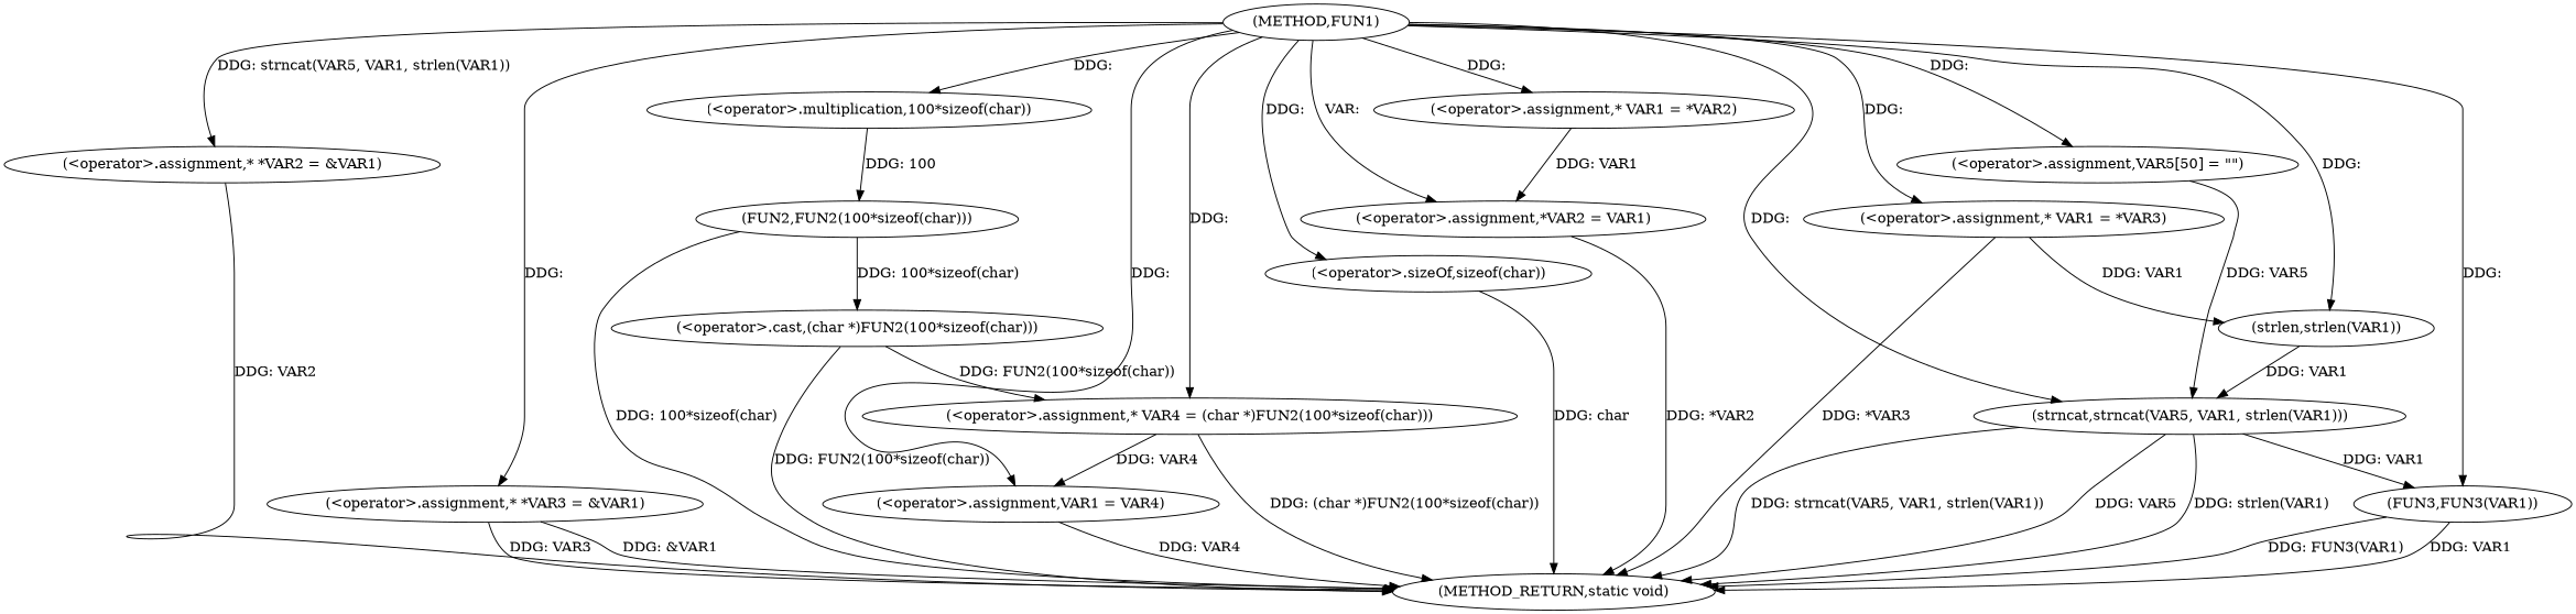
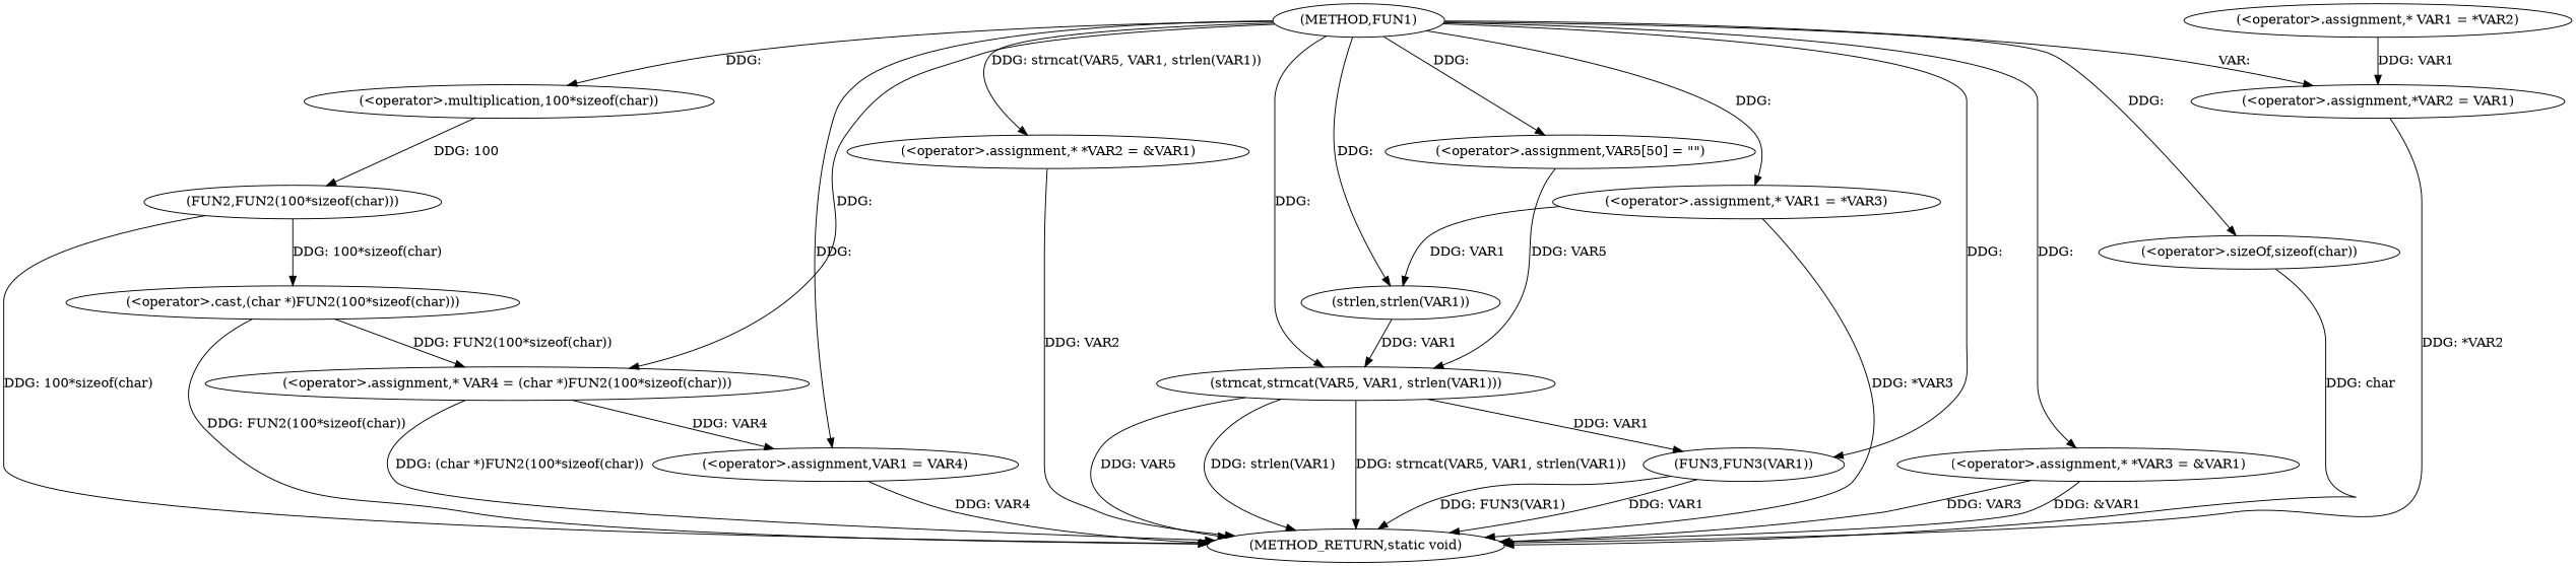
  digraph {
    n1 [label="(METHOD,FUN1)"]
    n2 [label="(<operator>.assignment,* *VAR2 = &VAR1)"]
    n3 [label="(<operator>.assignment,* *VAR3 = &VAR1)"]
    n4 [label="(<operator>.assignment,* VAR4 = (char *)FUN2(100*sizeof(char)))"]
    n5 [label="(<operator>.multiplication,100*sizeof(char))"]
    n6 [label="(<operator>.sizeOf,sizeof(char))"]
    n7 [label="(<operator>.assignment,VAR1 = VAR4)"]
    n8 [label="(<operator>.assignment,* VAR1 = *VAR2)"]
    n9 [label="(<operator>.assignment,*VAR2 = VAR1)"]
    n10 [label="(<operator>.assignment,* VAR1 = *VAR3)"]
    n11 [label="(<operator>.assignment,VAR5[50] = \"\")"]
    n12 [label="(strncat,strncat(VAR5, VAR1, strlen(VAR1)))"]
    n13 [label="(strlen,strlen(VAR1))"]
    n14 [label="(FUN3,FUN3(VAR1))"]
    n15 [label="(METHOD_RETURN,static void)"]
    n16 [label="(FUN2,FUN2(100*sizeof(char)))"]
    n17 [label="(<operator>.cast,(char *)FUN2(100*sizeof(char)))"]
    n1 -> n2 [label="DDG: strncat(VAR5, VAR1, strlen(VAR1))"]
    n1 -> n3 [label="DDG: "]
    n1 -> n4 [label="DDG: "]
    n1 -> n5 [label="DDG: "]
    n1 -> n6 [label="DDG: "]
    n1 -> n7 [label="DDG: "]
-   n1 -> n8 [label="DDG: "]
    n1 -> n9 [label="VAR: "]
    n1 -> n10 [label="DDG: "]
    n1 -> n11 [label="DDG: "]
    n1 -> n12 [label="DDG: "]
    n1 -> n13 [label="DDG: "]
    n1 -> n14 [label="DDG: "]
    n2 -> n15 [label="DDG: VAR2"]
    n3 -> n15 [label="DDG: VAR3"]
    n3 -> n15 [label="DDG: &VAR1"]
    n4 -> n7 [label="DDG: VAR4"]
    n4 -> n15 [label="DDG: (char *)FUN2(100*sizeof(char))"]
    n5 -> n16 [label="DDG: 100"]
    n6 -> n15 [label="DDG: char"]
    n7 -> n15 [label="DDG: VAR4"]
    n8 -> n9 [label="DDG: VAR1"]
    n9 -> n15 [label="DDG: *VAR2"]
    n10 -> n13 [label="DDG: VAR1"]
    n10 -> n15 [label="DDG: *VAR3"]
    n11 -> n12 [label="DDG: VAR5"]
    n12 -> n14 [label="DDG: VAR1"]
    n12 -> n15 [label="DDG: VAR5"]
    n12 -> n15 [label="DDG: strlen(VAR1)"]
    n12 -> n15 [label="DDG: strncat(VAR5, VAR1, strlen(VAR1))"]
    n13 -> n12 [label="DDG: VAR1"]
    n14 -> n15 [label="DDG: VAR1"]
    n14 -> n15 [label="DDG: FUN3(VAR1)"]
    n16 -> n15 [label="DDG: 100*sizeof(char)"]
    n16 -> n17 [label="DDG: 100*sizeof(char)"]
    n17 -> n4 [label="DDG: FUN2(100*sizeof(char))"]
    n17 -> n15 [label="DDG: FUN2(100*sizeof(char))"]
  }
